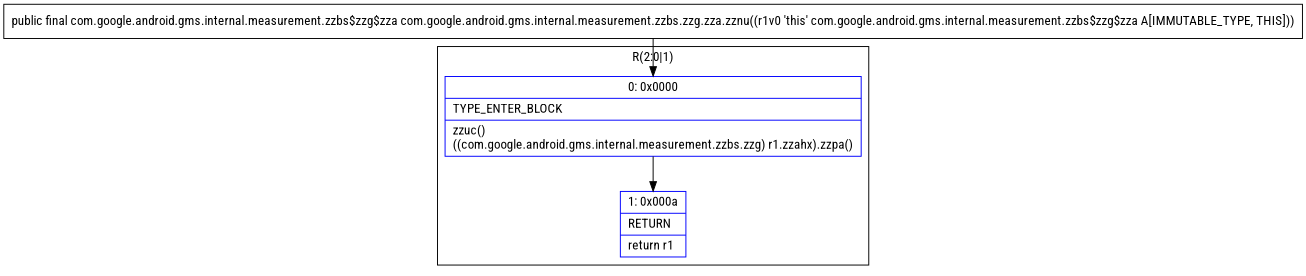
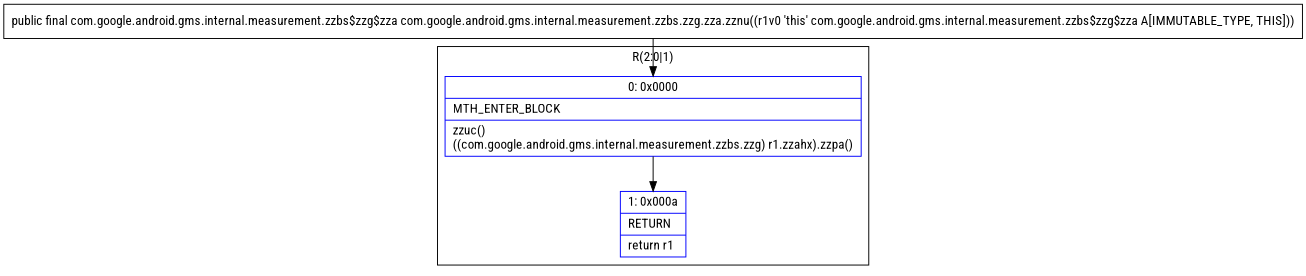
  digraph {
    fontname="Roboto Condensed"
    node [color=blue shape=record fontname="Roboto Condensed"]
    edge [fontname="Roboto Condensed"]
-   n1 [label="{0\:\ 0x0000|TYPE_ENTER_BLOCK\l|zzuc()\l((com.google.android.gms.internal.measurement.zzbs.zzg) r1.zzahx).zzpa()\l}"]
+   n1 [label="{0\:\ 0x0000|MTH_ENTER_BLOCK\l|zzuc()\l((com.google.android.gms.internal.measurement.zzbs.zzg) r1.zzahx).zzpa()\l}"]
    n2 [label="{1\:\ 0x000a|RETURN\l|return r1\l}"]
    n3 [label="{public final com.google.android.gms.internal.measurement.zzbs$zzg$zza com.google.android.gms.internal.measurement.zzbs.zzg.zza.zznu((r1v0 'this' com.google.android.gms.internal.measurement.zzbs$zzg$zza A[IMMUTABLE_TYPE, THIS])) }" color=""]
    subgraph cluster_1 {
      label="R(2:0|1)"
      n1
      n2
    }
    n1 -> n2
    n3 -> n1
  }
